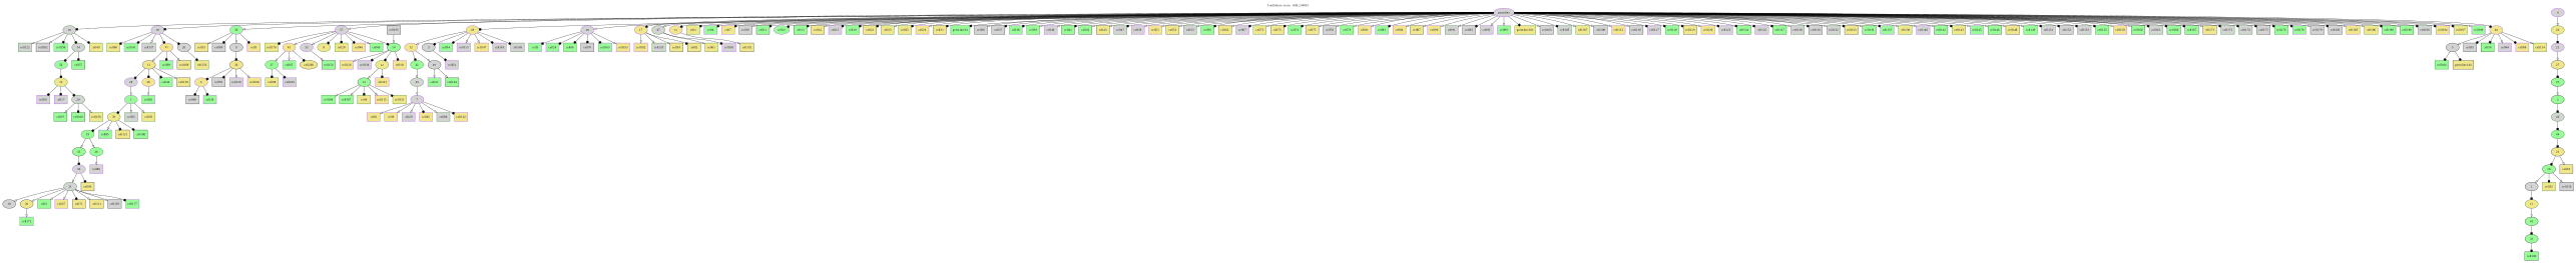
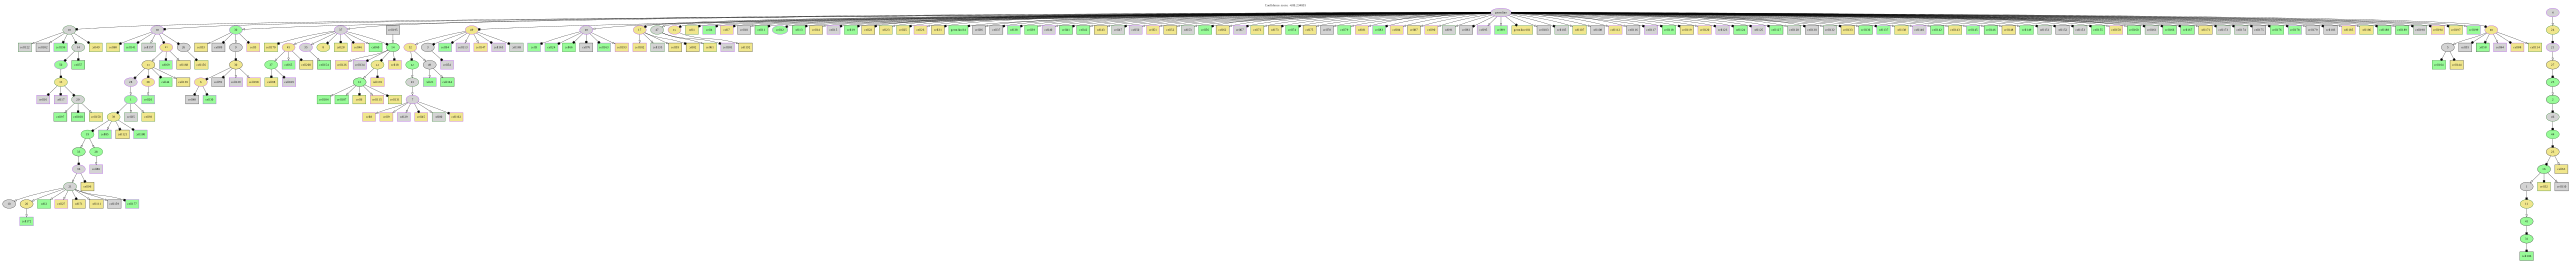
  digraph {
    fontname="Liberation Serif"
    label="Confidence score: -609.234035"
    labelloc=t
    node [color=purple fillcolor=khaki fontname="Liberation Serif" style=filled shape=box]
    edge [arrowhead=box fontname="Liberation Serif"]
    n1 [label=40 shape=""]
    n2 [color=black fillcolor=lightgrey label=5 shape=""]
    cell55 [color=black fillcolor=lightgrey]
    cell58 [color=black fillcolor=palegreen]
    cell64 [fillcolor=lightgrey]
    cell88
    cell114 [color=darkgreen]
    cell104 [color=darkgreen fillcolor=palegreen]
-   cell144 [color=black label=germline144]
+   cell144 [color=black]
    n10 [color=darkgreen label=13 shape=""]
    n11 [color=darkgreen fillcolor=lightgrey label=29 shape=""]
    cell16 [fillcolor=lightgrey]
    cell17 [fillcolor=lightgrey]
    cell97 [color=black fillcolor=palegreen]
    cell100 [color=black fillcolor=palegreen]
    cell150 [color=darkgreen]
    n17 [fillcolor=palegreen label=50 shape=""]
    n18 [color=darkgreen fillcolor=lightgrey label=34 shape=""]
    cell57 [color=black fillcolor=palegreen]
    n20 [color=darkgreen fillcolor=lightgrey label=18 shape=""]
    cell49 [color=darkgreen]
    cell122 [color=darkgreen fillcolor=lightgrey]
    cell182 [color=black fillcolor=lightgrey]
    cell196 [fillcolor=palegreen]
    n25 [color=black fillcolor=palegreen label=41 shape=""]
    n26 [color=black fillcolor=palegreen label=31 shape=""]
    cell106 [color=black fillcolor=palegreen]
    n28 [color=darkgreen label=11 shape=""]
    n29 [color=black fillcolor=lightgrey label=1 shape=""]
    n30 [color=black fillcolor=palegreen label=16 shape=""]
    cell32 [color=darkgreen]
    cell110 [color=black fillcolor=lightgrey]
    n33 [color=black label=23 shape=""]
    cell63 [color=black]
    n35 [color=darkgreen fillcolor=palegreen label=44 shape=""]
    n36 [color=darkgreen fillcolor=lightgrey label=46 shape=""]
    n37 [color=black fillcolor=palegreen label=2 shape=""]
    n38 [color=black fillcolor=palegreen label=25 shape=""]
    n39 [color=black label=27 shape=""]
    n40 [fillcolor=lightgrey label=21 shape=""]
    n41 [color=darkgreen label=24 shape=""]
    n42 [fillcolor=lightgrey label=4 shape=""]
    n43 [color=black fillcolor=lightgrey label=10 shape=""]
    n44 [color=darkgreen fillcolor=lightgrey label=21 shape=""]
    n45 [color=black label=20 shape=""]
    cell2 [color=darkgreen fillcolor=palegreen]
    cell27
    cell71 [color=black]
    cell111 [color=black]
    cell159 [color=black fillcolor=lightgrey]
    cell177 [fillcolor=palegreen]
    cell172 [fillcolor=palegreen]
    n53 [fillcolor=lightgrey label=36 shape=""]
    cell96 [color=black]
    n55 [color=black fillcolor=palegreen label=33 shape=""]
    n56 [color=darkgreen fillcolor=palegreen label=19 shape=""]
    n57 [color=darkgreen fillcolor=palegreen label=28 shape=""]
    cell86 [fillcolor=lightgrey]
    n59 [color=darkgreen label=39 shape=""]
    cell85 [fillcolor=palegreen]
    cell121 [color=black]
-   cell180 [color=black fillcolor=palegreen]
+   cell180 [fillcolor=palegreen]
    n63 [fillcolor=palegreen label=1 shape=""]
    cell35 [color=darkgreen fillcolor=lightgrey]
    cell93 [color=darkgreen]
    n66 [fillcolor=lightgrey label=28 shape=""]
    n67 [color=black label=11 shape=""]
    n68 [label=38 shape=""]
    cell44 [color=darkgreen fillcolor=palegreen]
    cell139 [color=black]
    cell20 [fillcolor=palegreen]
    n72 [label=41 shape=""]
    cell69 [fillcolor=palegreen]
    cell168 [color=black]
    n75 [fillcolor=lightgrey label=38 shape=""]
    n76 [color=black fillcolor=lightgrey label=26 shape=""]
    cell68 [color=darkgreen]
    cell141 [fillcolor=palegreen]
    cell157 [color=darkgreen fillcolor=lightgrey]
    cell156 [color=darkgreen]
    n81 [color=black label=30 shape=""]
    n82 [label=6 shape=""]
    cell70 [color=black fillcolor=lightgrey]
    cell129 [fillcolor=lightgrey]
    cell198
    cell30 [fillcolor=palegreen]
    cell48 [color=black fillcolor=lightgrey]
    n88 [color=black fillcolor=lightgrey label=9 shape=""]
    n89 [fillcolor=palegreen label=30 shape=""]
    cell5
    cell33 [color=black]
    cell89 [color=black fillcolor=lightgrey]
    n93 [label=45 shape=""]
    n94 [color=darkgreen fillcolor=palegreen label=37 shape=""]
    cell65 [fillcolor=palegreen]
-   cell200 [color=black shape=ellipse]
+   cell200 [color=black]
    cell98 [color=darkgreen]
    cell109 [fillcolor=lightgrey]
    n99 [color=darkgreen label=22 shape=""]
    n100 [color=black fillcolor=palegreen label=12 shape=""]
    cell191
    cell6 [color=darkgreen]
    cell115
    cell131 [color=darkgreen]
    cell184 [color=darkgreen fillcolor=palegreen]
    cell187 [color=darkgreen fillcolor=palegreen]
    n107 [color=black fillcolor=palegreen label=14 shape=""]
    cell18
    cell126
    cell134 [fillcolor=lightgrey]
    cell195 [color=black fillcolor=lightgrey]
    n112 [fillcolor=lightgrey label=37 shape=""]
    n113 [fillcolor=lightgrey label=35 shape=""]
    n114 [color=darkgreen label=8 shape=""]
    cell28 [color=darkgreen]
    cell46
    cell60 [color=darkgreen fillcolor=palegreen]
    cell170 [color=darkgreen]
    cell154 [color=black fillcolor=palegreen]
    n120 [color=darkgreen fillcolor=lightgrey label=43 shape=""]
    n121 [fillcolor=lightgrey label=7 shape=""]
    cell8
    cell9
    cell29 [fillcolor=lightgrey]
    cell45
    cell80 [color=darkgreen fillcolor=lightgrey]
    cell162
    n128 [color=darkgreen fillcolor=palegreen label=42 shape=""]
    n129 [label=32 shape=""]
    n130 [color=black fillcolor=lightgrey label=49 shape=""]
    cell21 [fillcolor=palegreen]
    cell164 [color=black fillcolor=palegreen]
    n133 [label=49 shape=""]
    n134 [color=black fillcolor=lightgrey label=3 shape=""]
    cell94 [fillcolor=palegreen]
    cell113 [fillcolor=lightgrey]
    cell147
    cell165 [fillcolor=lightgrey]
    cell169 [color=darkgreen fillcolor=lightgrey]
    cell54 [fillcolor=lightgrey]
    n141 [fillcolor=lightgrey label=germline shape=""]
    n142 [fillcolor=lightgrey label=48 shape=""]
    n143 [label=17 shape=""]
    n144 [color=darkgreen fillcolor=lightgrey label=47 shape=""]
    n145 [label=15 shape=""]
    cell1 [color=darkgreen]
    cell4 [fillcolor=palegreen]
    cell7
    cell10 [color=black fillcolor=lightgrey]
    cell11 [color=black fillcolor=palegreen]
    cell12 [fillcolor=palegreen shape=ellipse]
    cell13 [color=black fillcolor=palegreen]
    cell14 [color=black]
    cell15 [fillcolor=lightgrey]
    cell19 [color=darkgreen fillcolor=palegreen]
    cell22 [color=black]
    cell23 [color=darkgreen]
    cell25 [color=darkgreen]
    cell26
    cell31 [color=black]
    n161 [color=darkgreen fillcolor=palegreen label=germline34]
    cell36 [color=black fillcolor=lightgrey]
    cell37 [color=black fillcolor=lightgrey]
    cell38 [fillcolor=palegreen]
    cell39 [color=darkgreen fillcolor=palegreen]
    cell40 [fillcolor=lightgrey]
    cell41 [color=black fillcolor=palegreen]
    cell42 [color=black fillcolor=palegreen]
    cell43 [color=black]
    cell47 [color=darkgreen fillcolor=lightgrey]
    cell50 [fillcolor=lightgrey]
    cell51
    cell52 [color=black]
    cell53 [color=darkgreen fillcolor=lightgrey]
    cell56 [color=darkgreen fillcolor=palegreen]
    cell62 [color=black]
    cell67 [fillcolor=lightgrey]
    cell72 [color=darkgreen]
    cell73 [color=black]
    cell74 [color=darkgreen fillcolor=palegreen]
    cell75 [color=black]
    cell78 [color=black fillcolor=lightgrey]
    cell79 [color=darkgreen fillcolor=palegreen]
    cell81
    cell83 [fillcolor=palegreen]
    cell84
    cell87 [color=black]
    cell90
    cell91 [color=darkgreen fillcolor=lightgrey]
    cell92 [color=black fillcolor=lightgrey]
    cell95 [fillcolor=lightgrey]
    cell99 [fillcolor=palegreen]
    n193 [color=darkgreen label=germline101]
    cell103 [color=black fillcolor=lightgrey]
    cell105 [color=darkgreen fillcolor=lightgrey]
    cell107 [color=darkgreen]
    cell108 [color=black fillcolor=lightgrey]
    cell112
    cell116 [color=black fillcolor=lightgrey]
    cell117 [fillcolor=lightgrey]
    cell118 [color=darkgreen fillcolor=palegreen]
    cell119 [color=black]
    cell120
    cell123 [fillcolor=lightgrey]
    cell124 [color=black fillcolor=palegreen]
    cell125 [fillcolor=lightgrey]
    cell127 [color=black fillcolor=palegreen]
    cell128 [color=darkgreen fillcolor=lightgrey]
    cell130 [color=black fillcolor=lightgrey]
    cell132 [color=darkgreen fillcolor=lightgrey]
    cell133 [color=black]
    cell136 [color=black fillcolor=palegreen]
    cell137 [fillcolor=palegreen]
    cell138 [color=darkgreen]
    cell140 [fillcolor=lightgrey]
    cell142 [color=black fillcolor=palegreen]
    cell143 [color=darkgreen]
    cell145 [fillcolor=palegreen]
    cell146 [color=black fillcolor=palegreen]
    cell148 [color=black]
    cell149 [color=darkgreen fillcolor=palegreen]
    cell151 [color=darkgreen fillcolor=lightgrey]
    cell152 [color=black fillcolor=lightgrey]
    cell153 [color=darkgreen fillcolor=lightgrey]
    cell155 [color=darkgreen fillcolor=palegreen]
    cell158
    cell160 [color=black fillcolor=palegreen]
    cell161 [color=darkgreen fillcolor=lightgrey]
    cell166 [color=black fillcolor=palegreen]
    cell167 [color=black fillcolor=palegreen]
    cell171 [color=black]
    cell173 [color=darkgreen fillcolor=lightgrey]
    cell174 [color=darkgreen fillcolor=lightgrey]
    cell175 [color=black fillcolor=lightgrey]
    cell176 [color=darkgreen fillcolor=palegreen]
    cell178 [fillcolor=palegreen]
    cell179 [color=black fillcolor=lightgrey]
    cell183 [color=black fillcolor=lightgrey]
    cell185
    cell186 [color=darkgreen]
    cell188 [color=black fillcolor=palegreen]
    cell189 [color=black fillcolor=palegreen]
    cell190 [color=darkgreen fillcolor=lightgrey]
    cell194
    cell197 [color=darkgreen]
    cell199 [fillcolor=palegreen]
    cell3 [fillcolor=palegreen]
    cell24 [fillcolor=palegreen]
    cell66 [color=darkgreen fillcolor=palegreen]
    cell76 [color=black fillcolor=lightgrey]
    cell163 [fillcolor=palegreen]
    cell193
    cell59 [color=black]
    cell82 [color=black]
    cell102
    cell135 [color=darkgreen fillcolor=lightgrey]
    cell61 [color=darkgreen]
    cell181 [fillcolor=lightgrey]
    cell192 [color=black]
    n1 -> n2 [arrowhead=onormal]
    n1 -> cell55
    n1 -> cell58
    n1 -> cell64 [arrowhead=onormal]
    n1 -> cell88
    n1 -> cell114 [arrowhead=onormal]
    n2 -> cell104
    n2 -> cell144
    n10 -> n11
    n10 -> cell16
    n10 -> cell17
    n11 -> cell97 [arrowhead=onormal]
    n11 -> cell100
    n11 -> cell150 [arrowhead=onormal]
    n17 -> n10
    n18 -> n17
    n18 -> cell57
    n20 -> n18
    n20 -> cell49
    n20 -> cell122 [arrowhead=onormal]
    n20 -> cell182 [arrowhead=onormal]
    n20 -> cell196
    n25 -> n26
    n26 -> cell106
    n28 -> n25 [arrowhead=onormal]
    n29 -> n28
    n30 -> n29 [arrowhead=onormal]
    n30 -> cell32
    n30 -> cell110 [arrowhead=onormal]
    n33 -> n30
    n33 -> cell63 [arrowhead=onormal]
    n35 -> n33
    n36 -> n35
    n37 -> n36
    n38 -> n37 [arrowhead=onormal]
    n39 -> n38
    n40 -> n39 [arrowhead=onormal]
    n41 -> n40
    n42 -> n41 [arrowhead=onormal]
    n44 -> n43 [arrowhead=onormal]
    n44 -> n45 [arrowhead=onormal]
    n44 -> cell2 [arrowhead=onormal]
    n44 -> cell27 [arrowhead=onormal]
    n44 -> cell71
    n44 -> cell111 [arrowhead=onormal]
    n44 -> cell159 [arrowhead=onormal]
    n44 -> cell177
    n45 -> cell172 [arrowhead=onormal]
    n53 -> n44 [arrowhead=onormal]
    n53 -> cell96
    n55 -> n53
    n56 -> n55 [arrowhead=onormal]
    n56 -> n57 [arrowhead=onormal]
    n57 -> cell86 [arrowhead=onormal]
    n59 -> n56
    n59 -> cell85 [arrowhead=onormal]
    n59 -> cell121
    n59 -> cell180
    n63 -> n59
    n63 -> cell35 [arrowhead=onormal]
    n63 -> cell93 [arrowhead=onormal]
    n66 -> n63 [arrowhead=onormal]
    n67 -> n66
    n67 -> n68
    n67 -> cell44
    n67 -> cell139 [arrowhead=onormal]
    n68 -> cell20 [arrowhead=onormal]
    n72 -> n67 [arrowhead=onormal]
    n72 -> cell69
    n72 -> cell168 [arrowhead=onormal]
    n75 -> n72
    n75 -> n76
    n75 -> cell68
    n75 -> cell141
    n75 -> cell157 [arrowhead=onormal]
    n76 -> cell156
    n81 -> n82
    n81 -> cell70
    n81 -> cell129 [arrowhead=onormal]
    n81 -> cell198 [arrowhead=onormal]
    n82 -> cell30
    n82 -> cell48
    n88 -> n81
    n89 -> n88 [arrowhead=onormal]
    n89 -> cell5
    n89 -> cell33 [arrowhead=onormal]
    n89 -> cell89
    n93 -> n94 [arrowhead=onormal]
    n93 -> cell65 [arrowhead=onormal]
    n93 -> cell200
    n94 -> cell98
    n94 -> cell109
    n99 -> n100 [arrowhead=onormal]
    n99 -> cell191
    n100 -> cell6
    n100 -> cell115 [arrowhead=onormal]
    n100 -> cell131
    n100 -> cell184 [arrowhead=onormal]
    n100 -> cell187 [arrowhead=onormal]
    n107 -> n99
    n107 -> cell18
    n107 -> cell126 [arrowhead=onormal]
    n107 -> cell134
    cell195 -> n107 [arrowhead=onormal]
    n112 -> n93 [arrowhead=onormal]
    n112 -> n107
    n112 -> n113 [arrowhead=onormal]
    n112 -> n114
    n112 -> cell28
    n112 -> cell46
    n112 -> cell60 [arrowhead=onormal]
    n112 -> cell170
    n113 -> cell154 [arrowhead=onormal]
    n120 -> n121 [arrowhead=onormal]
    n121 -> cell8 [arrowhead=onormal]
    n121 -> cell9 [arrowhead=onormal]
    n121 -> cell29 [arrowhead=onormal]
    n121 -> cell45
    n121 -> cell80 [arrowhead=onormal]
    n121 -> cell162
    n128 -> n120 [arrowhead=onormal]
    n129 -> n128
    n129 -> n130 [arrowhead=onormal]
    n130 -> cell21 [arrowhead=onormal]
    n130 -> cell164 [arrowhead=onormal]
    n133 -> n129 [arrowhead=onormal]
    n133 -> n134
    n133 -> cell94
    n133 -> cell113 [arrowhead=onormal]
    n133 -> cell147 [arrowhead=onormal]
    n133 -> cell165
    n133 -> cell169
    n134 -> cell54
    n141 -> n1
    n141 -> n20
    n141 -> n75
    n141 -> n89 [arrowhead=onormal]
    n141 -> n112 [arrowhead=onormal]
    n141 -> n133
    n141 -> n142 [arrowhead=onormal]
    n141 -> n143
    n141 -> n144 [arrowhead=onormal]
    n141 -> n145
    n141 -> cell1
    n141 -> cell4
    n141 -> cell7
    n141 -> cell10 [arrowhead=onormal]
    n141 -> cell11
    n141 -> cell12
    n141 -> cell13
    n141 -> cell14 [arrowhead=onormal]
    n141 -> cell15
    n141 -> cell19
    n141 -> cell22
    n141 -> cell23 [arrowhead=onormal]
    n141 -> cell25
    n141 -> cell26 [arrowhead=onormal]
    n141 -> cell31
    n141 -> n161
    n141 -> cell36 [arrowhead=onormal]
    n141 -> cell37
    n141 -> cell38
    n141 -> cell39 [arrowhead=onormal]
    n141 -> cell40 [arrowhead=onormal]
    n141 -> cell41
    n141 -> cell42 [arrowhead=onormal]
    n141 -> cell43 [arrowhead=onormal]
    n141 -> cell47
    n141 -> cell50 [arrowhead=onormal]
    n141 -> cell51 [arrowhead=onormal]
    n141 -> cell52 [arrowhead=onormal]
    n141 -> cell53 [arrowhead=onormal]
    n141 -> cell56
    n141 -> cell62 [arrowhead=onormal]
    n141 -> cell67
    n141 -> cell72 [arrowhead=onormal]
    n141 -> cell73
    n141 -> cell74
    n141 -> cell75 [arrowhead=onormal]
    n141 -> cell78 [arrowhead=onormal]
    n141 -> cell79 [arrowhead=onormal]
    n141 -> cell81 [arrowhead=onormal]
    n141 -> cell83
    n141 -> cell84 [arrowhead=onormal]
    n141 -> cell87 [arrowhead=onormal]
    n141 -> cell90 [arrowhead=onormal]
    n141 -> cell91 [arrowhead=onormal]
    n141 -> cell92
    n141 -> cell95 [arrowhead=onormal]
    n141 -> cell99 [arrowhead=onormal]
    n141 -> n193
    n141 -> cell103 [arrowhead=onormal]
    n141 -> cell105
    n141 -> cell107 [arrowhead=onormal]
    n141 -> cell108 [arrowhead=onormal]
    n141 -> cell112 [arrowhead=onormal]
    n141 -> cell116 [arrowhead=onormal]
    n141 -> cell117
    n141 -> cell118
    n141 -> cell119
    n141 -> cell120 [arrowhead=onormal]
    n141 -> cell123
    n141 -> cell124
    n141 -> cell125
    n141 -> cell127
    n141 -> cell128 [arrowhead=onormal]
    n141 -> cell130
    n141 -> cell132 [arrowhead=onormal]
    n141 -> cell133
    n141 -> cell136 [arrowhead=onormal]
    n141 -> cell137
    n141 -> cell138 [arrowhead=onormal]
    n141 -> cell140 [arrowhead=onormal]
    n141 -> cell142 [arrowhead=onormal]
-   n141 -> cell143
+   n141 -> cell143 [arrowhead=onormal]
    n141 -> cell145 [arrowhead=onormal]
    n141 -> cell146 [arrowhead=onormal]
    n141 -> cell148 [arrowhead=onormal]
    n141 -> cell149 [arrowhead=onormal]
    n141 -> cell151
    n141 -> cell152
    n141 -> cell153
    n141 -> cell155
    n141 -> cell158 [arrowhead=onormal]
    n141 -> cell160 [arrowhead=onormal]
    n141 -> cell161
    n141 -> cell166
    n141 -> cell167
    n141 -> cell171 [arrowhead=onormal]
    n141 -> cell173
    n141 -> cell174
    n141 -> cell175
    n141 -> cell176
    n141 -> cell178
    n141 -> cell179 [arrowhead=onormal]
    n141 -> cell183
    n141 -> cell185 [arrowhead=onormal]
    n141 -> cell186 [arrowhead=onormal]
    n141 -> cell188
    n141 -> cell189 [arrowhead=onormal]
    n141 -> cell190
    n141 -> cell194
    n141 -> cell197
    n141 -> cell199 [arrowhead=onormal]
    n142 -> cell3
    n142 -> cell24
    n142 -> cell66
    n142 -> cell76
    n142 -> cell163
    n142 -> cell193 [arrowhead=onormal]
    n143 -> cell59 [arrowhead=onormal]
    n143 -> cell82
    n143 -> cell102 [arrowhead=onormal]
    n143 -> cell135 [arrowhead=onormal]
    n144 -> cell61 [arrowhead=onormal]
    n144 -> cell181
    n145 -> cell192 [arrowhead=onormal]
  }
